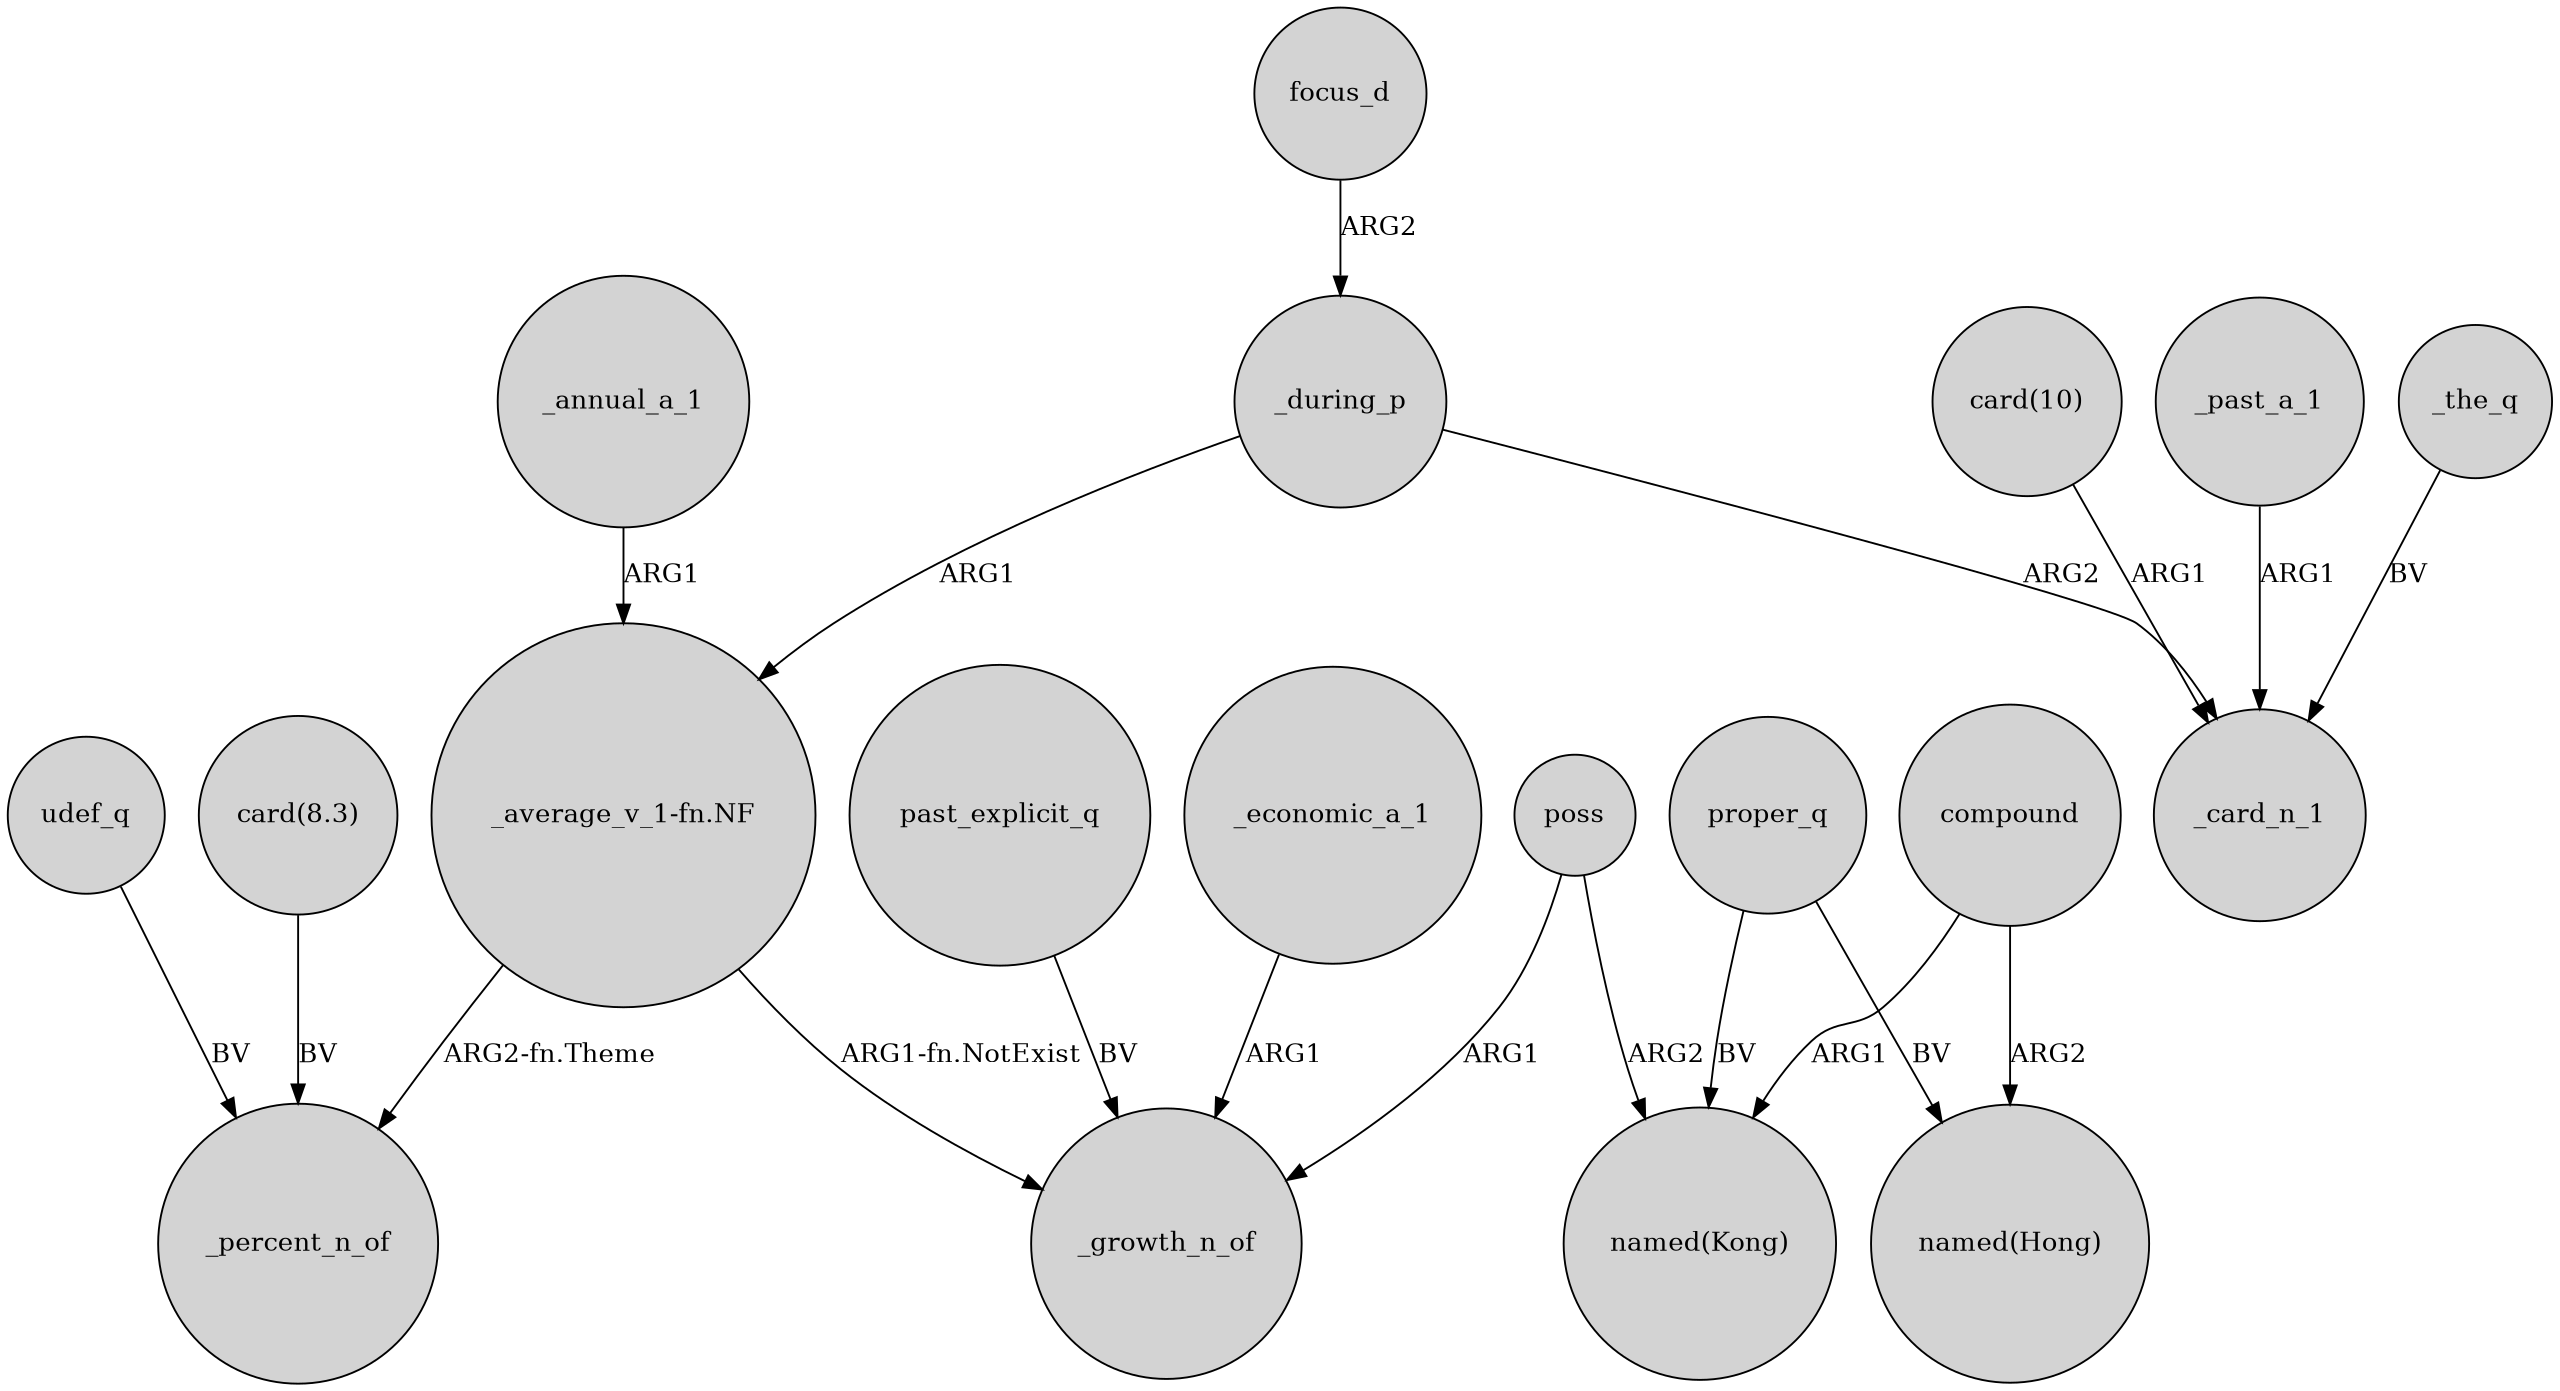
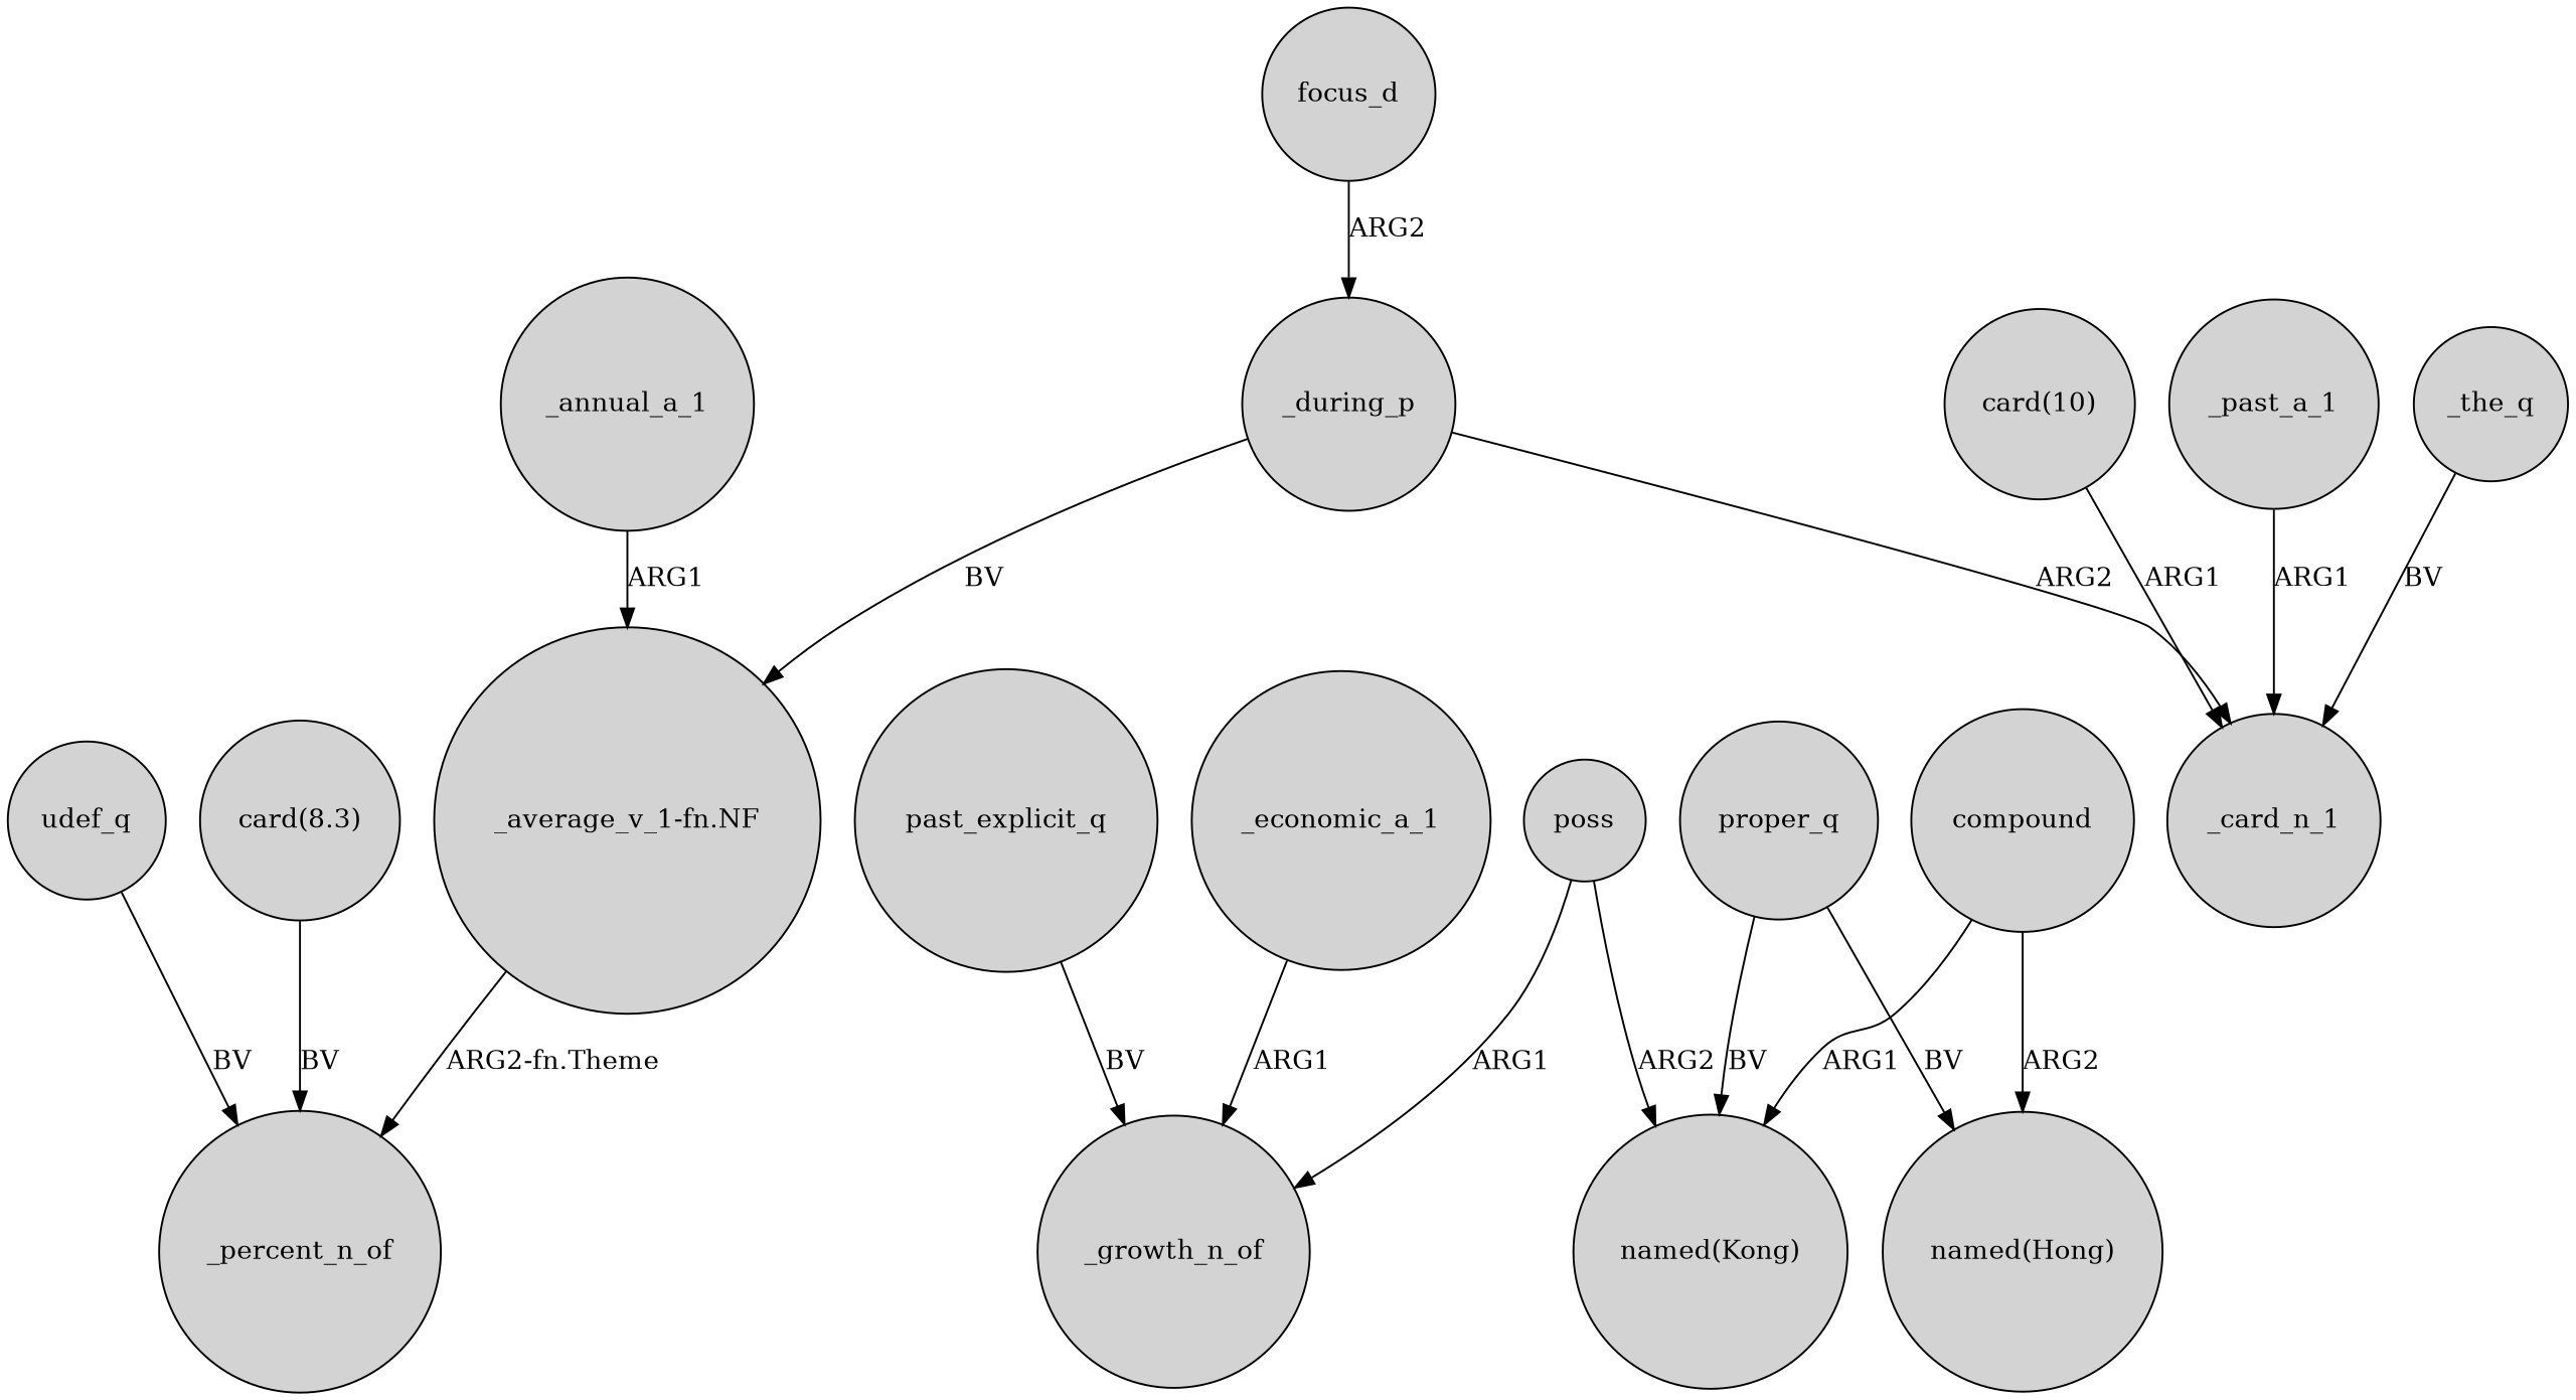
  digraph {
    node [shape=circle style=filled]
    focus_d
    _during_p
    "_average_v_1-fn.NF"
    n4 [label=_card_n_1]
    _percent_n_of
    _growth_n_of
    _economic_a_1
    poss
    "named(Kong)"
    _annual_a_1
    "card(8.3)"
    compound
    "named(Hong)"
    "card(10)"
    proper_q
    _past_a_1
    _the_q
    udef_q
    n19 [label=past_explicit_q]
    focus_d -> _during_p [label=ARG2]
-   _during_p -> "_average_v_1-fn.NF" [label=ARG1]
+   _during_p -> "_average_v_1-fn.NF" [label=BV]
    _during_p -> n4 [label=ARG2]
    "_average_v_1-fn.NF" -> _percent_n_of [label="ARG2-fn.Theme"]
-   "_average_v_1-fn.NF" -> _growth_n_of [label="ARG1-fn.NotExist"]
    _economic_a_1 -> _growth_n_of [label=ARG1]
    poss -> _growth_n_of [label=ARG1]
    poss -> "named(Kong)" [label=ARG2]
    _annual_a_1 -> "_average_v_1-fn.NF" [label=ARG1]
    "card(8.3)" -> _percent_n_of [label=BV]
    compound -> "named(Kong)" [label=ARG1]
    compound -> "named(Hong)" [label=ARG2]
    "card(10)" -> n4 [label=ARG1]
    proper_q -> "named(Kong)" [label=BV]
    proper_q -> "named(Hong)" [label=BV]
    _past_a_1 -> n4 [label=ARG1]
    _the_q -> n4 [label=BV]
    udef_q -> _percent_n_of [label=BV]
    n19 -> _growth_n_of [label=BV]
  }
